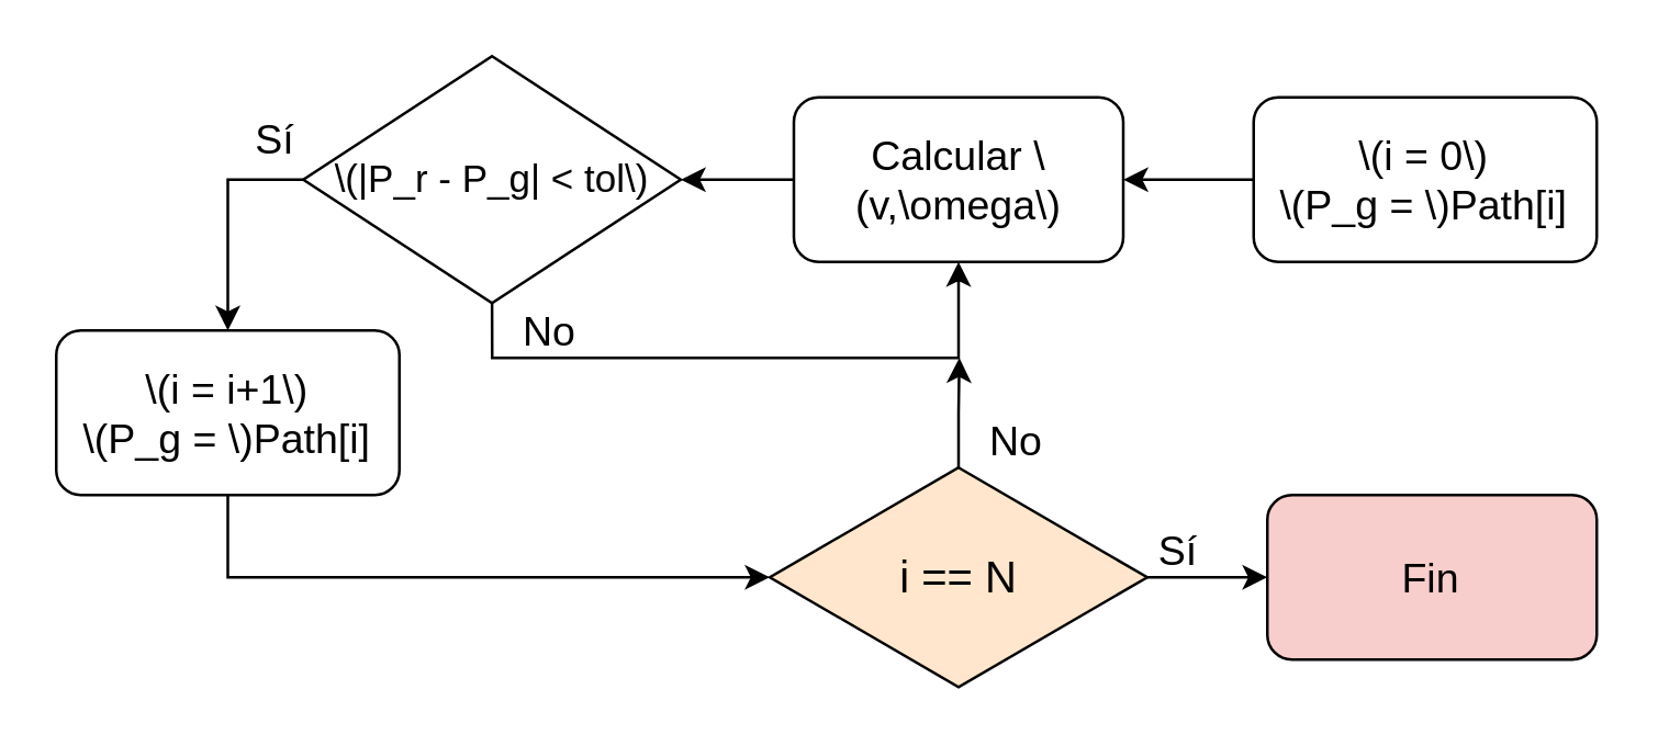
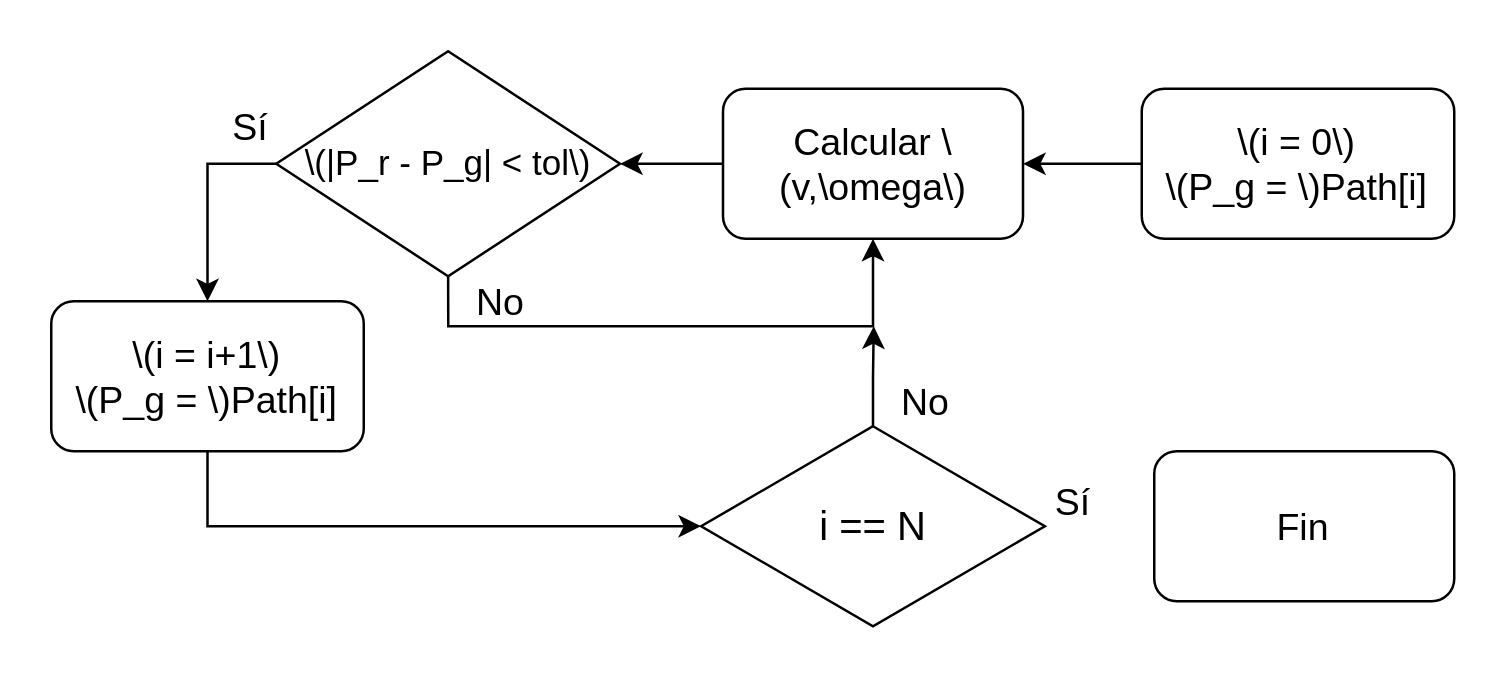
  <mxCell id="0" />
  <mxCell id="1" parent="0" />
  <mxCell id="2" style="edgeStyle=orthogonalEdgeStyle;rounded=0;orthogonalLoop=1;jettySize=auto;html=1;exitX=0;exitY=0.5;exitDx=0;exitDy=0;entryX=1;entryY=0.5;entryDx=0;entryDy=0;fontSize=16;" edge="1" parent="1" source="3" target="5"><mxGeometry relative="1" as="geometry" /></mxCell>
  <mxCell id="3" value="\(i = 0\)&lt;br&gt;\(P_g = \)Path[i]" style="rounded=1;whiteSpace=wrap;html=1;fontSize=15;" vertex="1" parent="1"><mxGeometry x="456.2" y="35" width="125" height="60" as="geometry" /></mxCell>
  <mxCell id="4" style="edgeStyle=orthogonalEdgeStyle;rounded=0;orthogonalLoop=1;jettySize=auto;html=1;exitX=0;exitY=0.5;exitDx=0;exitDy=0;entryX=1;entryY=0.5;entryDx=0;entryDy=0;fontSize=16;" edge="1" parent="1" source="5" target="8"><mxGeometry relative="1" as="geometry" /></mxCell>
  <mxCell id="5" value="Calcular \(v,\omega\)" style="rounded=1;whiteSpace=wrap;html=1;fontSize=15;" vertex="1" parent="1"><mxGeometry x="288.7" y="35" width="120" height="60" as="geometry" /></mxCell>
  <mxCell id="6" style="edgeStyle=orthogonalEdgeStyle;rounded=0;orthogonalLoop=1;jettySize=auto;html=1;exitX=0.5;exitY=1;exitDx=0;exitDy=0;entryX=0.5;entryY=1;entryDx=0;entryDy=0;fontSize=16;" edge="1" parent="1" source="8" target="5"><mxGeometry relative="1" as="geometry" /></mxCell>
  <mxCell id="7" style="edgeStyle=orthogonalEdgeStyle;rounded=0;orthogonalLoop=1;jettySize=auto;html=1;exitX=0;exitY=0.5;exitDx=0;exitDy=0;entryX=0.5;entryY=0;entryDx=0;entryDy=0;fontSize=16;" edge="1" parent="1" source="8" target="10"><mxGeometry relative="1" as="geometry" /></mxCell>
  <mxCell id="8" value="\(|P_r - P_g| &amp;lt; tol\)" style="rhombus;whiteSpace=wrap;html=1;fontSize=14;" vertex="1" parent="1"><mxGeometry x="110" y="20" width="137.5" height="90" as="geometry" /></mxCell>
  <mxCell id="9" style="edgeStyle=orthogonalEdgeStyle;rounded=0;orthogonalLoop=1;jettySize=auto;html=1;exitX=0.5;exitY=1;exitDx=0;exitDy=0;entryX=0;entryY=0.5;entryDx=0;entryDy=0;fontSize=16;" edge="1" parent="1" source="10" target="13"><mxGeometry relative="1" as="geometry" /></mxCell>
  <mxCell id="10" value="\(i = i+1\)&lt;br&gt;\(P_g = \)Path[i]" style="rounded=1;whiteSpace=wrap;html=1;fontSize=15;" vertex="1" parent="1"><mxGeometry x="20" y="120" width="125" height="60" as="geometry" /></mxCell>
  <mxCell id="11" style="edgeStyle=orthogonalEdgeStyle;rounded=0;orthogonalLoop=1;jettySize=auto;html=1;exitX=0.5;exitY=0;exitDx=0;exitDy=0;fontSize=16;" edge="1" parent="1" source="13"><mxGeometry relative="1" as="geometry"><mxPoint x="349" y="130" as="targetPoint" /></mxGeometry></mxCell>
- <mxCell id="12" style="edgeStyle=orthogonalEdgeStyle;rounded=0;orthogonalLoop=1;jettySize=auto;html=1;exitX=1;exitY=0.5;exitDx=0;exitDy=0;fontSize=16;" edge="1" parent="1" source="13" target="14"><mxGeometry relative="1" as="geometry" /></mxCell>
- <mxCell id="13" value="i == N" style="rhombus;whiteSpace=wrap;html=1;fontSize=16;fillColor=#ffe6cc;" vertex="1" parent="1"><mxGeometry x="279.95" y="170" width="137.5" height="80" as="geometry" /></mxCell>
- <mxCell id="14" value="Fin" style="rounded=1;whiteSpace=wrap;html=1;fontSize=15;fillColor=#f8cecc;" vertex="1" parent="1"><mxGeometry x="461.2" y="180" width="120" height="60" as="geometry" /></mxCell>
+ <mxCell id="13" value="i == N" style="rhombus;whiteSpace=wrap;html=1;fontSize=16;" vertex="1" parent="1"><mxGeometry x="279.95" y="170" width="137.5" height="80" as="geometry" /></mxCell>
+ <mxCell id="14" value="Fin" style="rounded=1;whiteSpace=wrap;html=1;fontSize=15;" vertex="1" parent="1"><mxGeometry x="461.2" y="180" width="120" height="60" as="geometry" /></mxCell>
  <mxCell id="15" value="No" style="text;html=1;strokeColor=none;fillColor=none;align=center;verticalAlign=middle;whiteSpace=wrap;rounded=0;fontSize=15;" vertex="1" parent="1"><mxGeometry x="350" y="150" width="40" height="20" as="geometry" /></mxCell>
  <mxCell id="16" value="Sí" style="text;html=1;strokeColor=none;fillColor=none;align=center;verticalAlign=middle;whiteSpace=wrap;rounded=0;fontSize=15;" vertex="1" parent="1"><mxGeometry x="408.7" y="190" width="40" height="20" as="geometry" /></mxCell>
  <mxCell id="17" value="No" style="text;html=1;strokeColor=none;fillColor=none;align=center;verticalAlign=middle;whiteSpace=wrap;rounded=0;fontSize=15;" vertex="1" parent="1"><mxGeometry x="180" y="110" width="40" height="20" as="geometry" /></mxCell>
  <mxCell id="18" value="Sí" style="text;html=1;strokeColor=none;fillColor=none;align=center;verticalAlign=middle;whiteSpace=wrap;rounded=0;fontSize=15;" vertex="1" parent="1"><mxGeometry x="80" y="40" width="40" height="20" as="geometry" /></mxCell>
